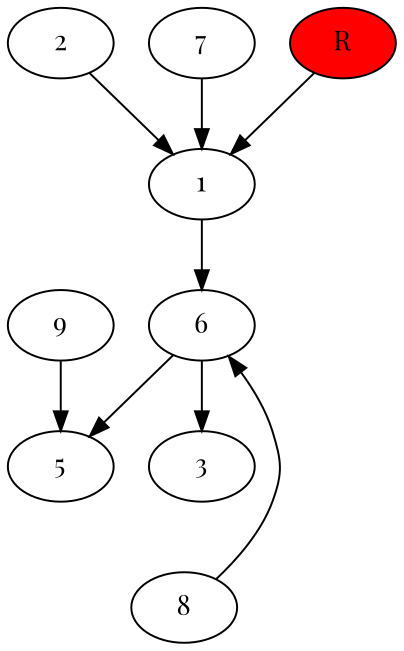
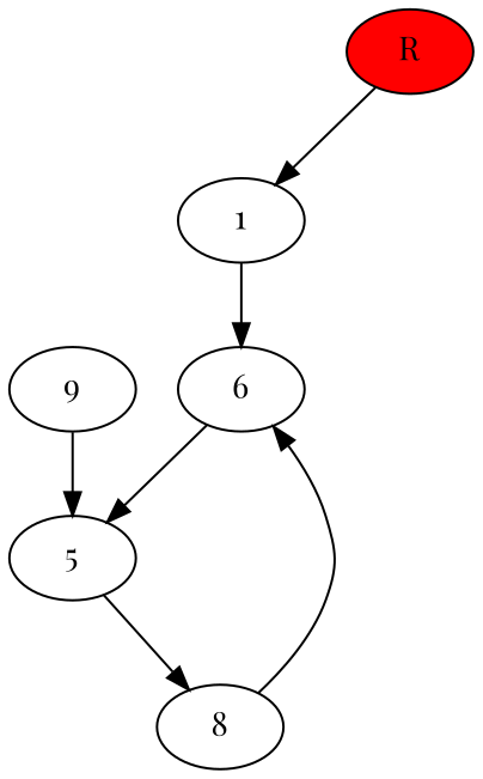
  digraph {
    fontname="Playfair Display"
    node [fontname="Playfair Display"]
    edge [fontname="Playfair Display"]
    1
    6
-   3
    5
-   2
-   7
    8
    9
    R [fillcolor="#ff0000" style=filled]
    1 -> 6
-   6 -> 3
    6 -> 5
-   2 -> 1
-   7 -> 1
+   5 -> 8
    8 -> 6
    9 -> 5
    R -> 1
  }
